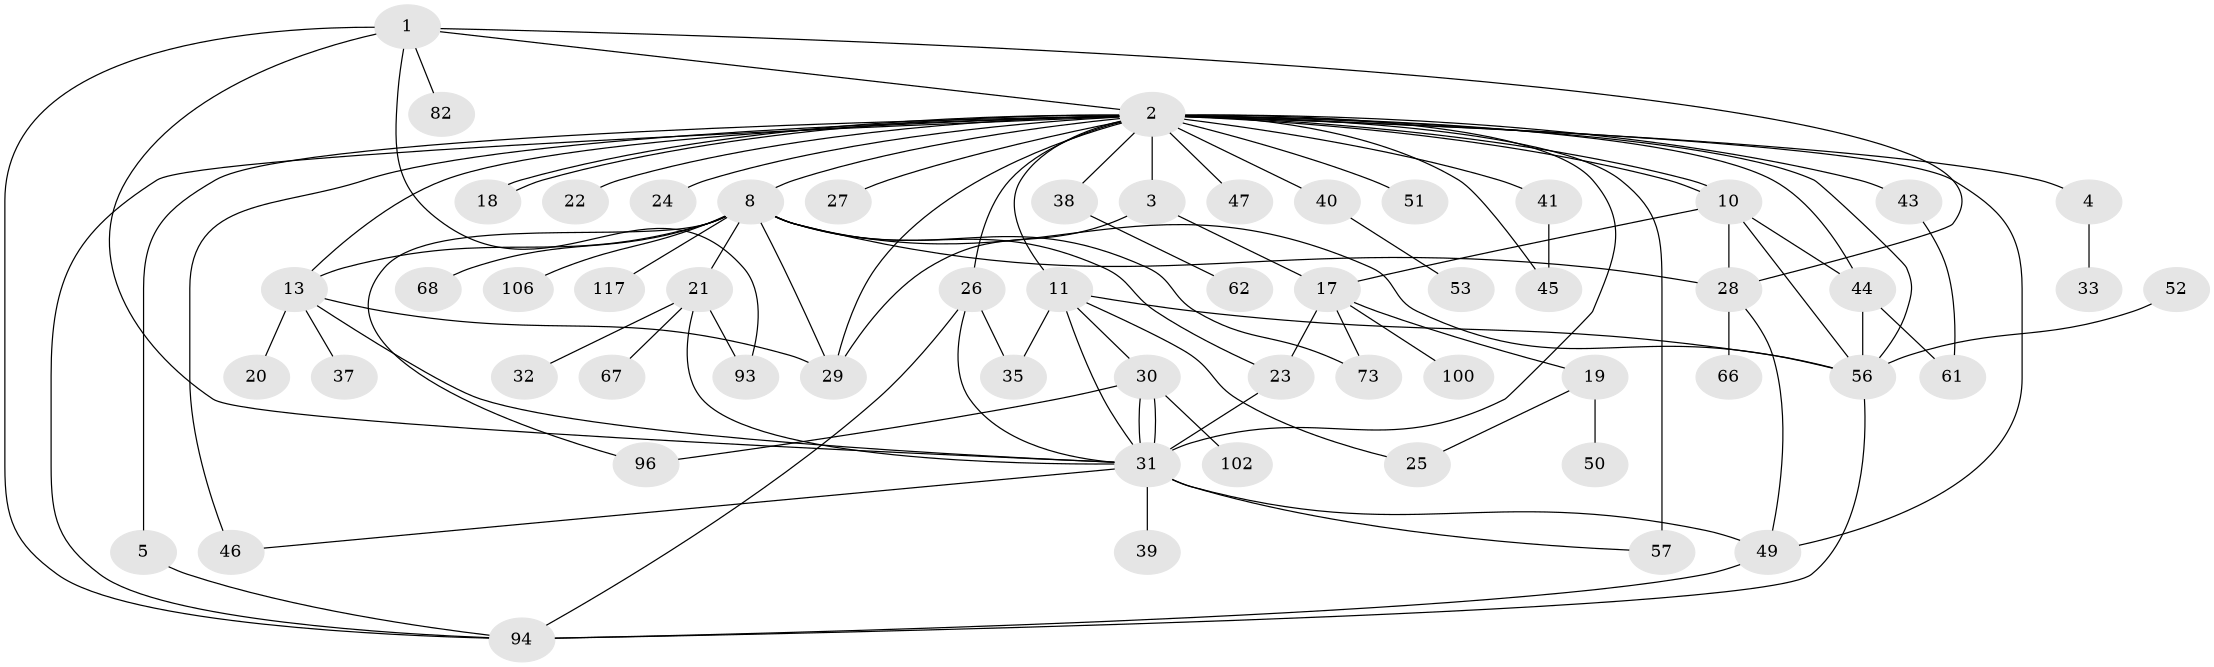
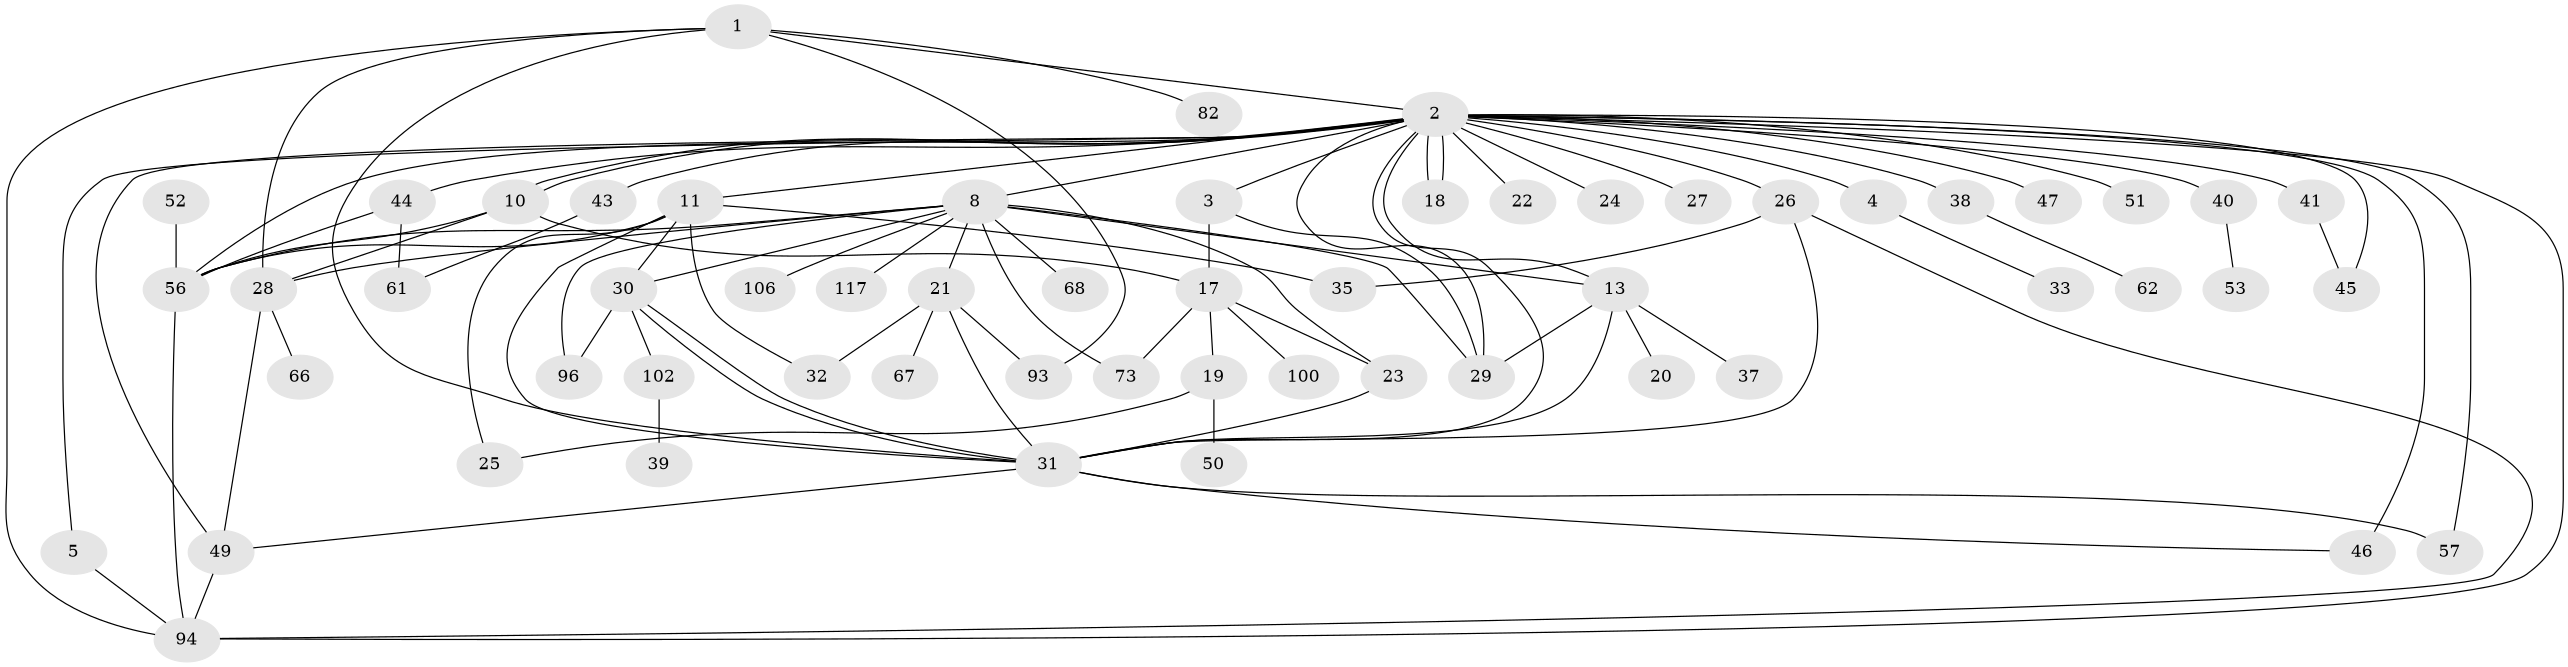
  graph {
    node [color=gray90 style=filled]
    2 [super="+48+7+88+91+111+78+110+9"]
    31 [super="+60+70+90+104+105+79+80+109+97+64"]
    94 [super="+99"]
    3
    4 [super="+15"]
    5
    8 [super="+42"]
    10 [super="+74+81+59"]
    11 [super="+72+77+14"]
    13 [super="+36"]
    18
    22
    24
    26 [super="+86+65"]
    27
    29 [super="+83+112+55+34"]
    38
    40
    41
    43
    44 [super="+98+85+108"]
    45
    46
    47 [super="+75"]
    49
    51
    56 [super="+87"]
    57 [super="+92"]
    1
    82
    93
    28
    39
    17
    33
    30
    21
    23
    68
    96
    106
    117
    73
    25 [super="+63"]
    32
    35
    20
    37
    66
    102
    62
    53
    61
    19
    100
    52 [super="+84+71+58"]
    67
    50 [super="+76"]
    2 -- 31 [weight=2]
    2 -- 94
    2 -- 3 [weight=2]
    2 -- 4
    2 -- 5
    2 -- 8 [weight=2]
    2 -- 10 [weight=2]
    2 -- 10
    2 -- 11
    2 -- 13
    2 -- 18
    2 -- 18
    2 -- 22
    2 -- 24
    2 -- 26 [weight=2]
    2 -- 27
    2 -- 29
    2 -- 38
    2 -- 40
    2 -- 41
    2 -- 43
    2 -- 44
    2 -- 45
    2 -- 46 [weight=2]
    2 -- 47
    2 -- 49
    2 -- 51
    2 -- 56
    2 -- 57 [weight=2]
    31 -- 46
    31 -- 49
    31 -- 57
-   31 -- 39
+   102 -- 39
    3 -- 29
    3 -- 17
    4 -- 33
    5 -- 94
    8 -- 13
    8 -- 29
    8 -- 56
    8 -- 28
+   8 -- 30
    8 -- 21
    8 -- 23
    8 -- 68
    8 -- 96
    8 -- 106
    8 -- 117
    8 -- 73
-   10 -- 44
    10 -- 56
    10 -- 28
    10 -- 17
    11 -- 31
    11 -- 56
    11 -- 30
    11 -- 25
+   11 -- 32
    11 -- 35
    13 -- 31
    13 -- 29
    13 -- 20
    13 -- 37
    26 -- 31
    26 -- 94
    26 -- 35
    38 -- 62
    40 -- 53
    41 -- 45
    43 -- 61
    44 -- 56
    44 -- 61
    49 -- 94
    56 -- 94
    1 -- 2
    1 -- 31
    1 -- 94
    1 -- 82
    1 -- 93
    1 -- 28
    28 -- 49
    28 -- 66
    17 -- 23
    17 -- 73
    17 -- 19
    17 -- 100
    30 -- 31 [weight=2]
    30 -- 31
    30 -- 96
    30 -- 102
    21 -- 31
    21 -- 93
    21 -- 32
    21 -- 67
    23 -- 31
    19 -- 25
    19 -- 50
    52 -- 56
  }
